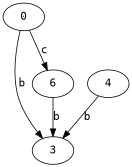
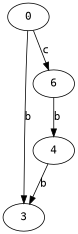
  strict digraph {
    fontname="DejaVu Sans Mono"
    node [fontname="DejaVu Sans Mono"]
    edge [fontname="DejaVu Sans Mono"]
    0
    3
    6
    4
    0 -> 3 [label=b]
    0 -> 6 [label=c]
-   6 -> 3 [label=b]
+   6 -> 4 [label=b]
    4 -> 3 [label=b]
  }
